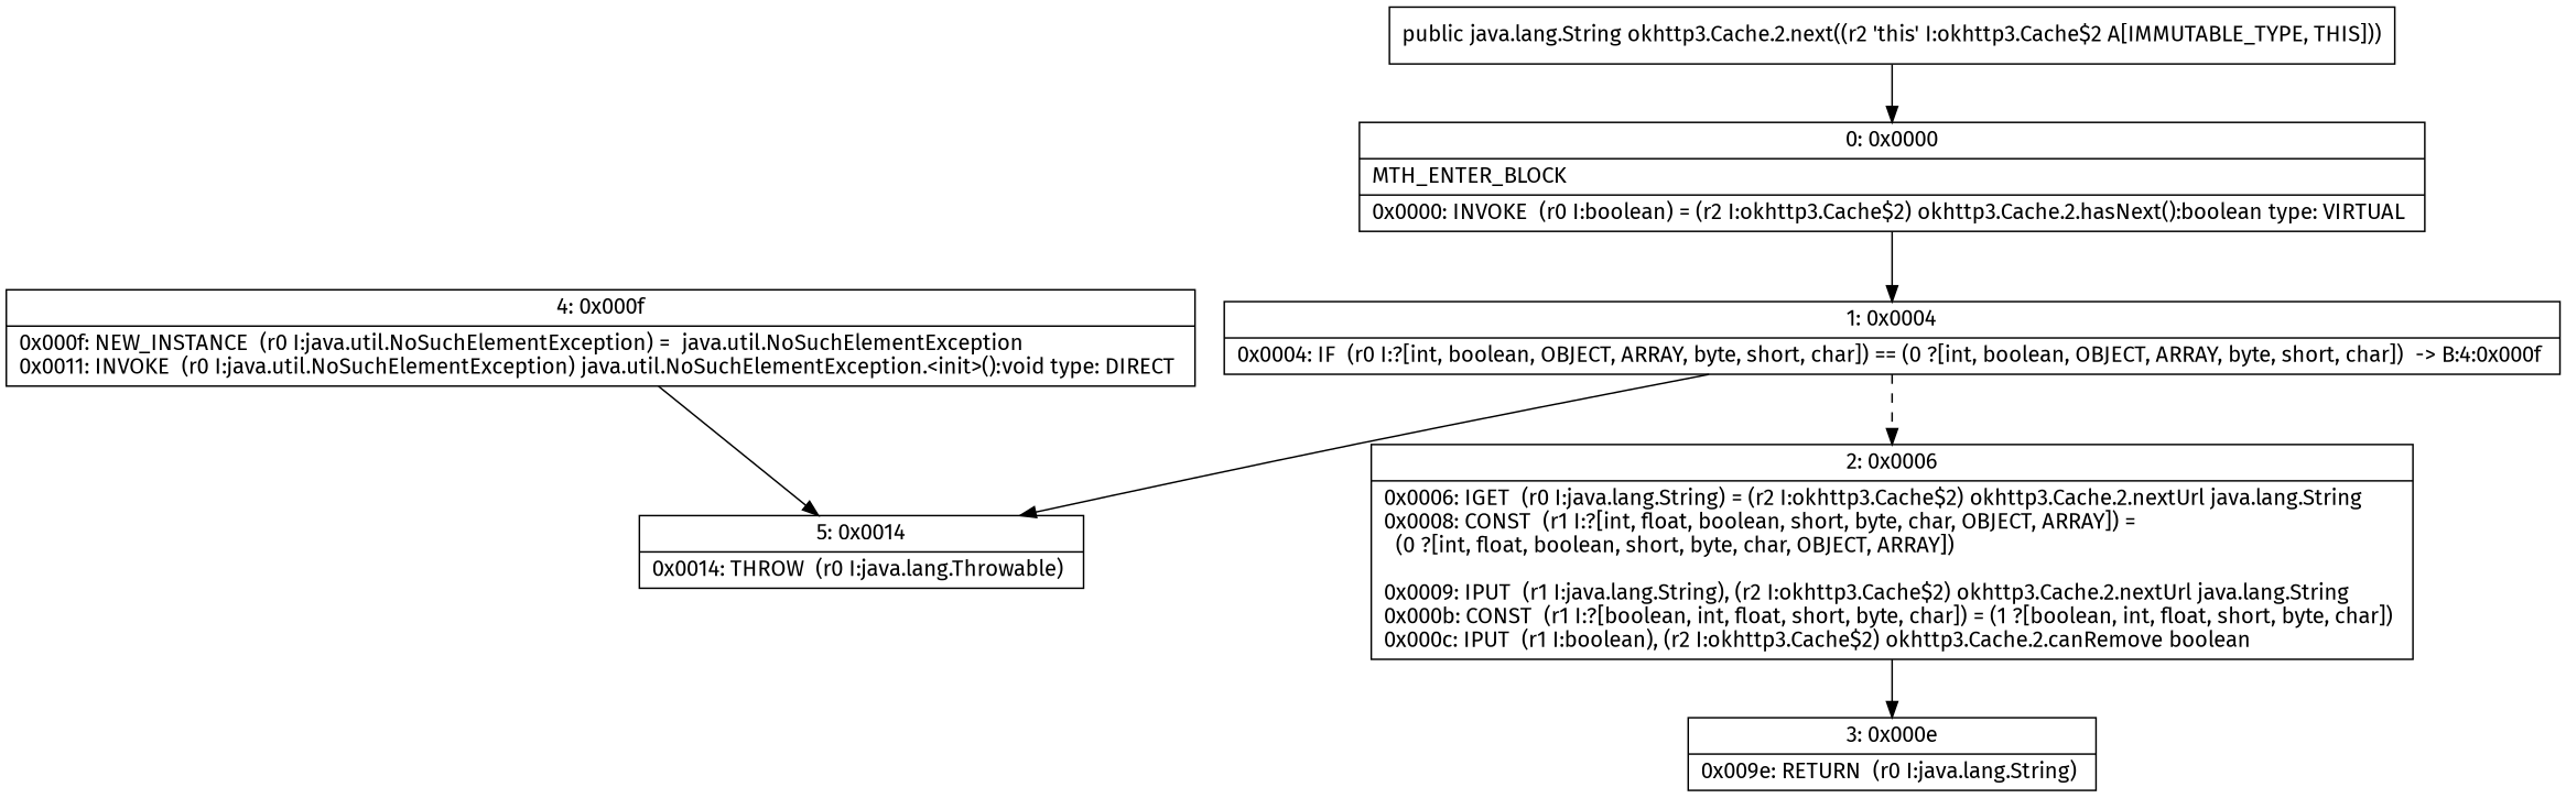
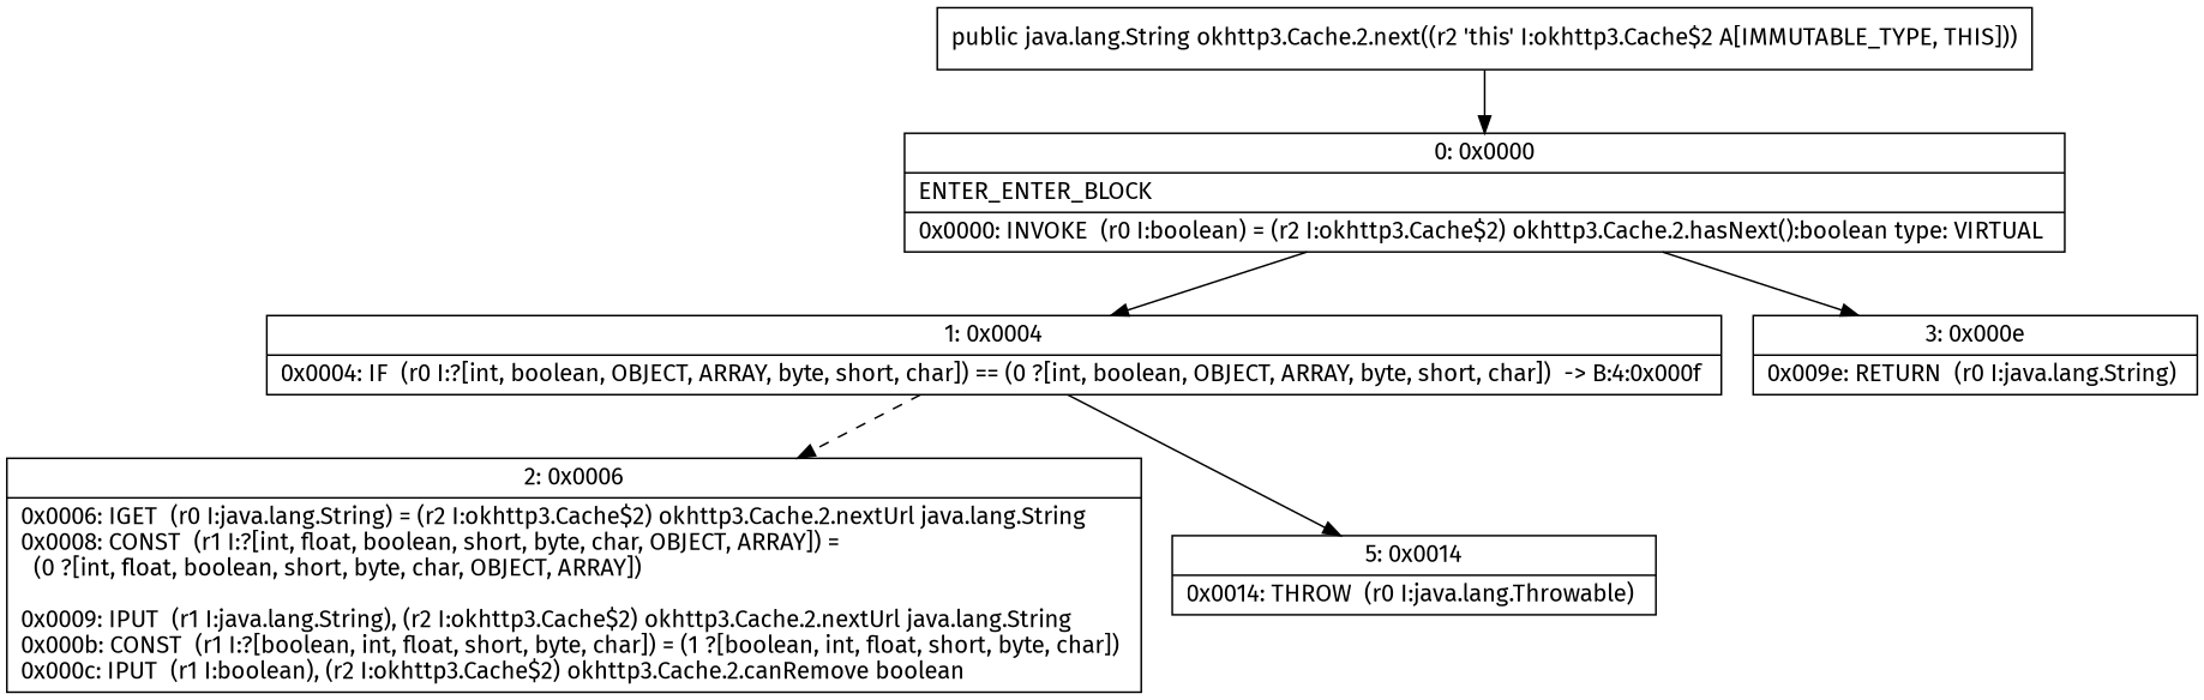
  digraph {
    fontname="Fira Sans"
    node [fontname="Fira Sans" shape=record]
    edge [fontname="Fira Sans"]
-   n1 [label="{0\:\ 0x0000|MTH_ENTER_BLOCK\l|0x0000: INVOKE  (r0 I:boolean) = (r2 I:okhttp3.Cache$2) okhttp3.Cache.2.hasNext():boolean type: VIRTUAL \l}"]
+   n1 [label="{0\:\ 0x0000|ENTER_ENTER_BLOCK\l|0x0000: INVOKE  (r0 I:boolean) = (r2 I:okhttp3.Cache$2) okhttp3.Cache.2.hasNext():boolean type: VIRTUAL \l}"]
    n2 [label="{1\:\ 0x0004|0x0004: IF  (r0 I:?[int, boolean, OBJECT, ARRAY, byte, short, char]) == (0 ?[int, boolean, OBJECT, ARRAY, byte, short, char])  \-\> B:4:0x000f \l}"]
    n3 [label="{2\:\ 0x0006|0x0006: IGET  (r0 I:java.lang.String) = (r2 I:okhttp3.Cache$2) okhttp3.Cache.2.nextUrl java.lang.String \l0x0008: CONST  (r1 I:?[int, float, boolean, short, byte, char, OBJECT, ARRAY]) = \l  (0 ?[int, float, boolean, short, byte, char, OBJECT, ARRAY])\l \l0x0009: IPUT  (r1 I:java.lang.String), (r2 I:okhttp3.Cache$2) okhttp3.Cache.2.nextUrl java.lang.String \l0x000b: CONST  (r1 I:?[boolean, int, float, short, byte, char]) = (1 ?[boolean, int, float, short, byte, char]) \l0x000c: IPUT  (r1 I:boolean), (r2 I:okhttp3.Cache$2) okhttp3.Cache.2.canRemove boolean \l}"]
    n4 [label="{5\:\ 0x0014|0x0014: THROW  (r0 I:java.lang.Throwable) \l}"]
    n5 [label="{3\:\ 0x000e|0x009e: RETURN  (r0 I:java.lang.String) \l}"]
-   n6 [label="{4\:\ 0x000f|0x000f: NEW_INSTANCE  (r0 I:java.util.NoSuchElementException) =  java.util.NoSuchElementException \l0x0011: INVOKE  (r0 I:java.util.NoSuchElementException) java.util.NoSuchElementException.\<init\>():void type: DIRECT \l}"]
    n7 [label="{public java.lang.String okhttp3.Cache.2.next((r2 'this' I:okhttp3.Cache$2 A[IMMUTABLE_TYPE, THIS])) }"]
    n1 -> n2
    n2 -> n3 [style=dashed]
    n2 -> n4
-   n3 -> n5
-   n6 -> n4
+   n1 -> n5
    n7 -> n1
  }
